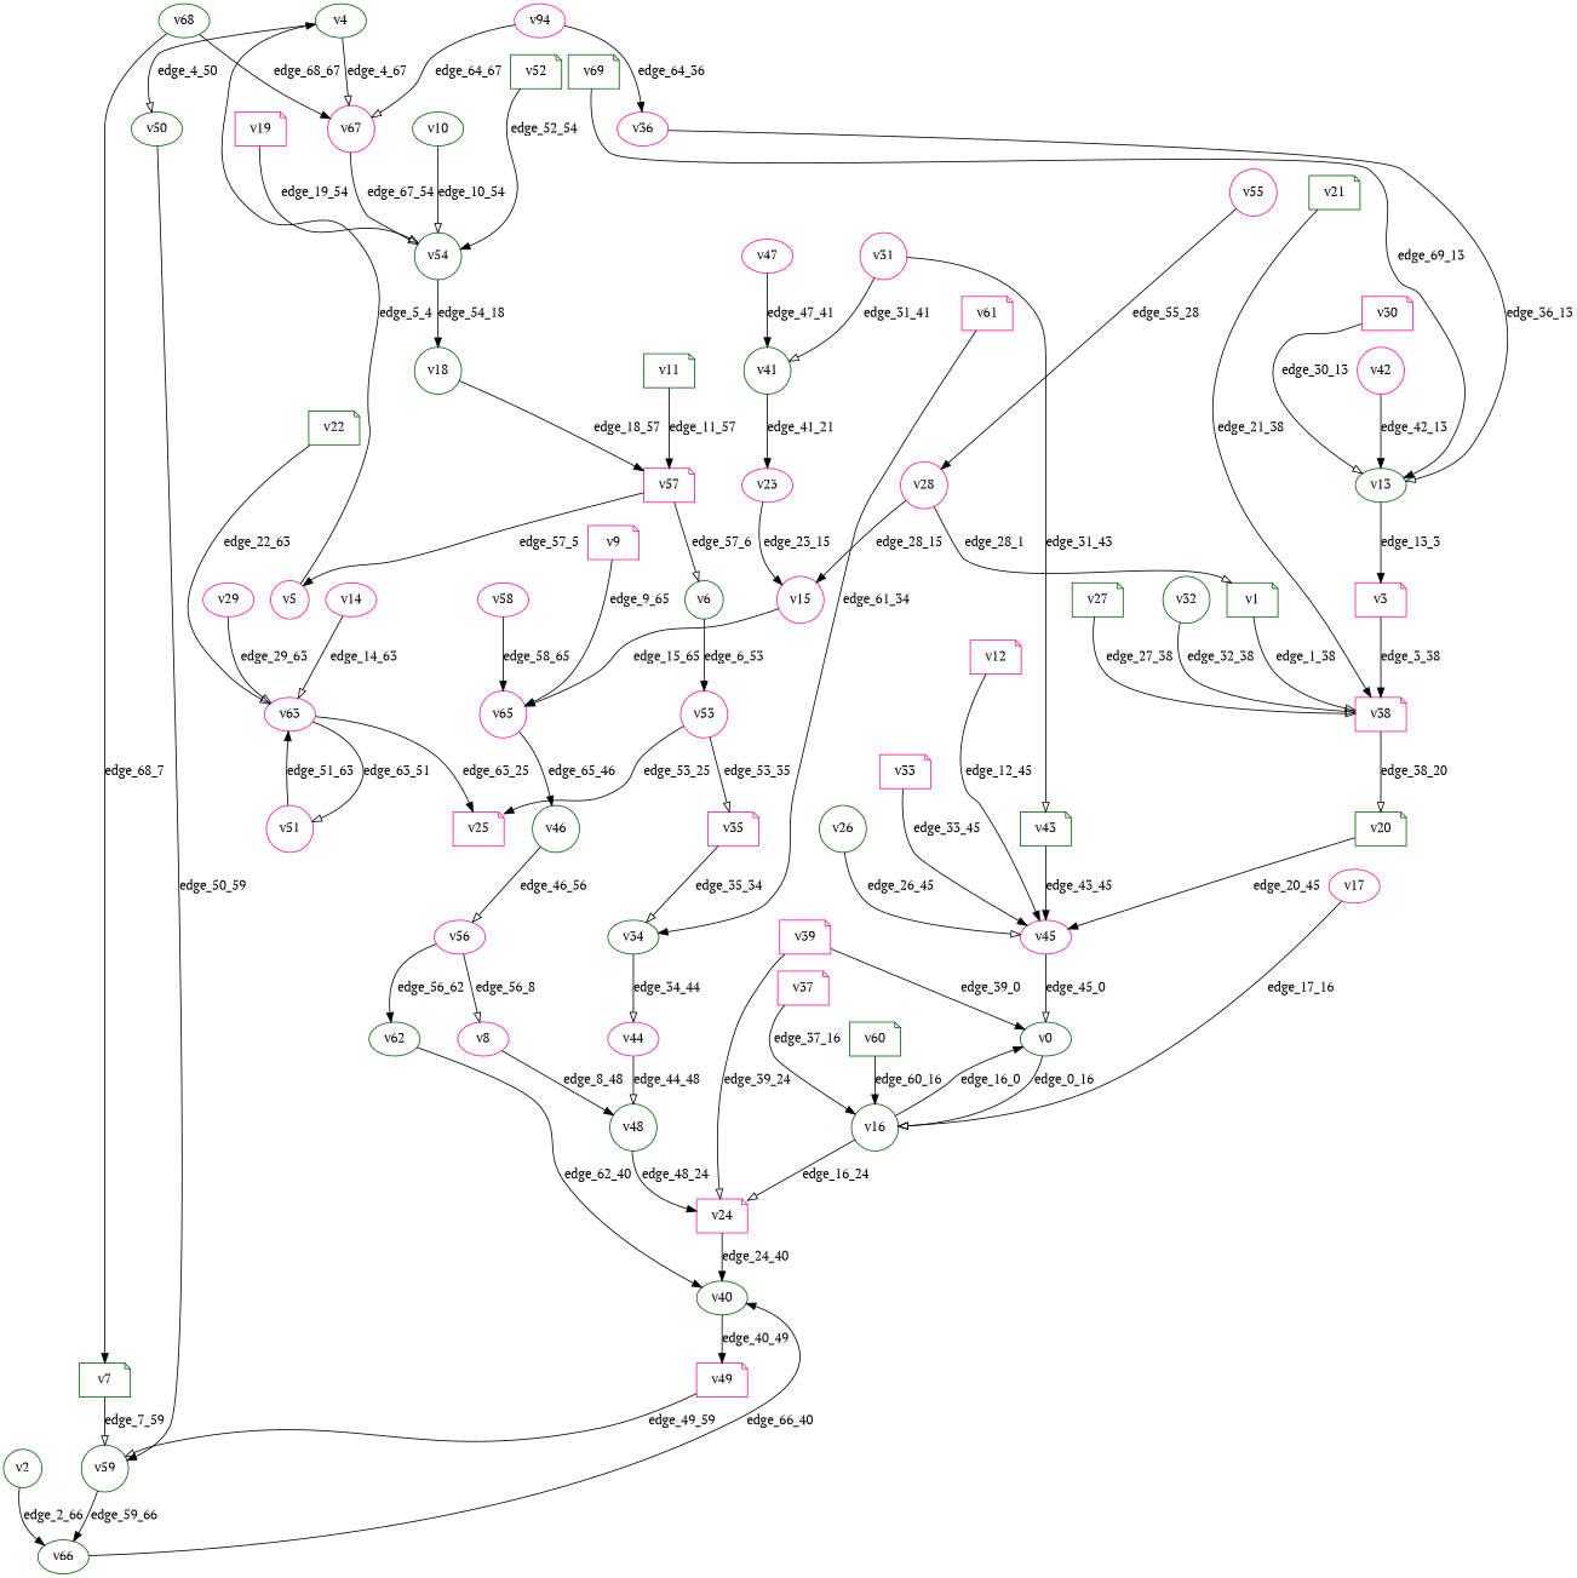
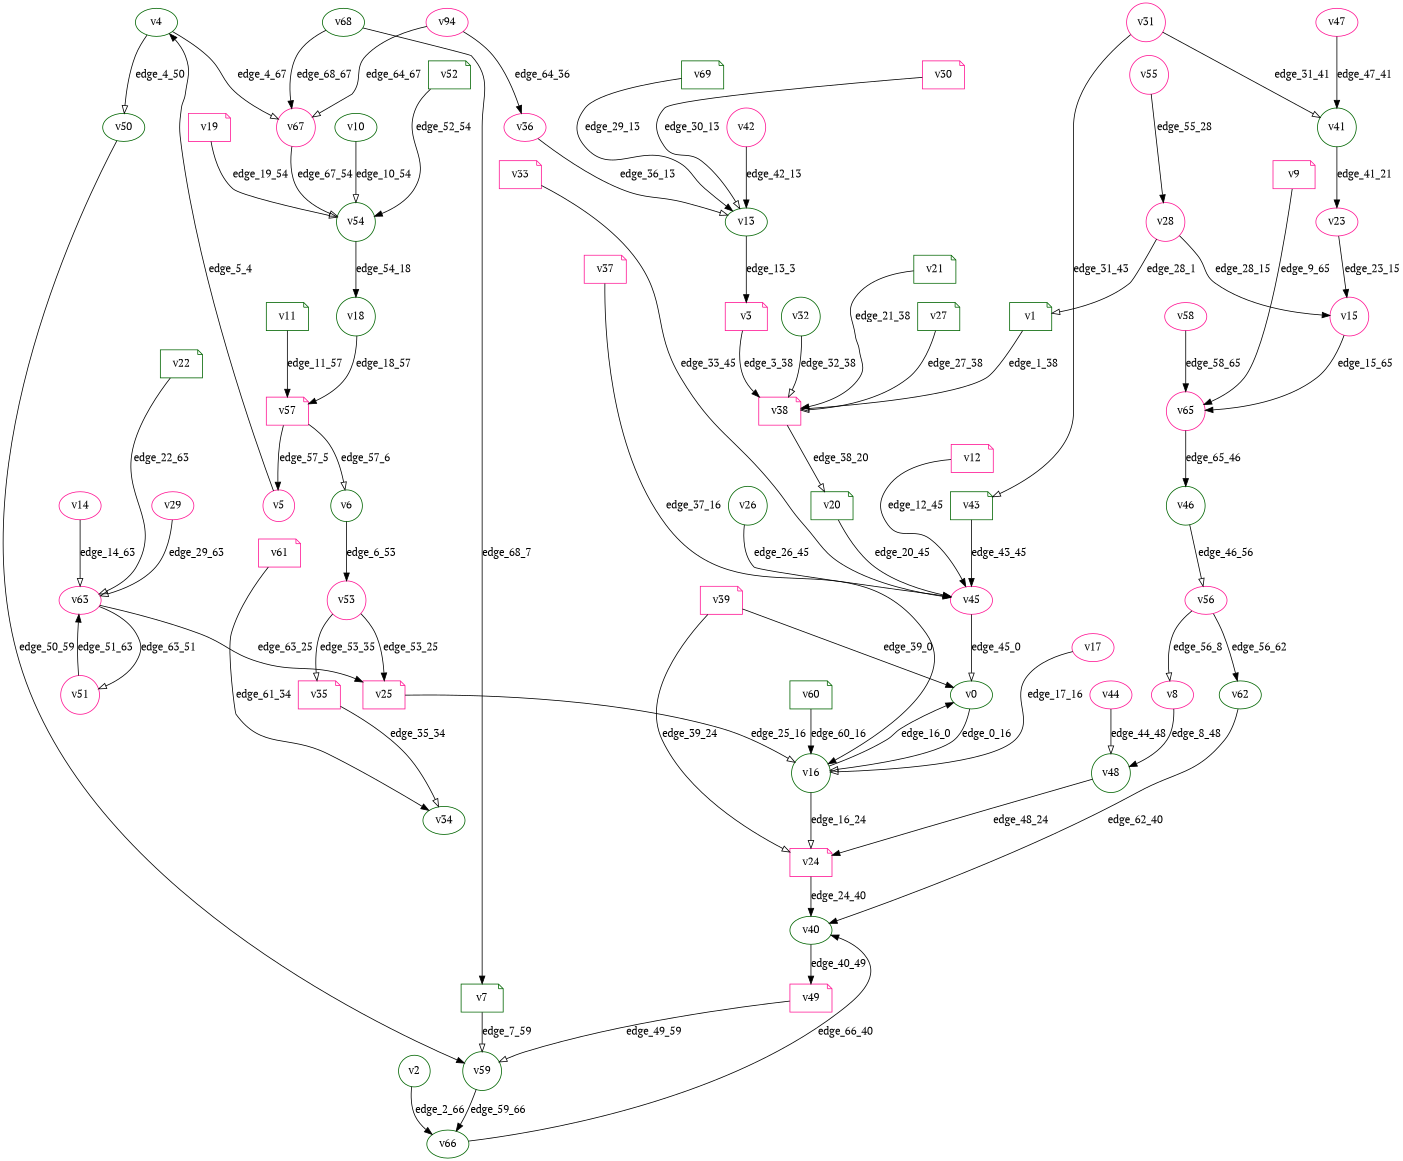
  digraph {
    fontname="PT Serif"
    node [color=deeppink fontname="PT Serif" player=1 shape=note]
    edge [arrowhead=normal fontname="PT Serif"]
    v0 [color=darkgreen shape=ellipse]
    v16 [color=darkgreen player=-1 shape=circle]
    v24
    v1 [color=darkgreen player=0]
    v38 [player=-1]
    v20 [color=darkgreen player=0]
    v2 [color=darkgreen player=-1 shape=circle]
    v66 [color=darkgreen shape=ellipse]
    v40 [color=darkgreen player=-1 shape=ellipse]
    v3 [player=0]
    v4 [color=darkgreen player=-1 shape=ellipse]
    v50 [color=darkgreen player=0 shape=ellipse]
    v67 [shape=circle]
    v59 [color=darkgreen player=-1 shape=circle]
    v54 [color=darkgreen player=-1 shape=circle]
    v5 [player=0 shape=circle]
    v6 [color=darkgreen shape=circle]
    v53 [player=-1 shape=circle]
    v25 [player=0]
    v35
    v7 [color=darkgreen player=0]
    v8 [shape=ellipse]
    v48 [color=darkgreen player=-1 shape=circle]
    v9 [player=0]
    v65 [player=-1 shape=circle]
    v46 [color=darkgreen player=0 shape=circle]
    v10 [color=darkgreen shape=ellipse]
    v18 [color=darkgreen player=0 shape=circle]
    v11 [color=darkgreen player=0]
    v57 [player=-1]
    v12 [player=0]
    v45 [player=-1 shape=ellipse]
    v13 [color=darkgreen player=-1 shape=ellipse]
    v14 [shape=ellipse]
    v63 [player=-1 shape=ellipse]
    v51 [shape=circle]
    v15 [player=0 shape=circle]
    v17 [player=0 shape=ellipse]
    v19
    v21 [color=darkgreen player=0]
    v22 [color=darkgreen]
    v23 [player=-1 shape=ellipse]
    v49
    v26 [color=darkgreen shape=circle]
    v27 [color=darkgreen player=0]
    v28 [player=-1 shape=circle]
    v29 [shape=ellipse]
    v30
    v31 [player=-1 shape=circle]
    v41 [color=darkgreen shape=circle]
    v43 [color=darkgreen]
    v32 [color=darkgreen player=0 shape=circle]
    v33
    v34 [color=darkgreen player=-1 shape=ellipse]
    v44 [shape=ellipse]
    v36 [shape=ellipse]
    v37
    v39 [player=-1]
    v42 [player=0 shape=circle]
    v56 [player=-1 shape=ellipse]
    v62 [color=darkgreen player=0 shape=ellipse]
    v47 [player=-1 shape=ellipse]
    v52 [color=darkgreen]
    v55 [player=0 shape=circle]
    v58 [player=0 shape=ellipse]
    v60 [color=darkgreen player=0]
    v61 [player=0]
    n68 [label=v94 player=-1 shape=ellipse]
    v68 [color=darkgreen player=-1 shape=ellipse]
    v69 [color=darkgreen]
    v0 -> v16 [arrowhead=onormal discount=0.412056 label=edge_0_16 weight=5.887573]
    v16 -> v0 [label=edge_16_0 probability=0.688249]
    v16 -> v24 [arrowhead=onormal label=edge_16_24 probability=0.311751]
    v24 -> v40 [discount=0.118489 label=edge_24_40 weight=1.409301]
    v1 -> v38 [arrowhead=onormal discount=0.482791 label=edge_1_38 weight=-6.396125]
    v38 -> v20 [arrowhead=onormal label=edge_38_20 probability=1.000000]
    v20 -> v45 [discount=0.791676 label=edge_20_45 weight=-7.120126]
    v2 -> v66 [label=edge_2_66 probability=1.000000]
    v66 -> v40 [discount=0.755307 label=edge_66_40 weight=-1.614235]
    v40 -> v49 [label=edge_40_49 probability=1.000000]
    v3 -> v38 [discount=0.402939 label=edge_3_38 weight=8.818780]
    v4 -> v50 [arrowhead=onormal label=edge_4_50 probability=0.302828]
    v4 -> v67 [arrowhead=onormal label=edge_4_67 probability=0.697172]
    v50 -> v59 [discount=0.491874 label=edge_50_59 weight=0.034999]
    v67 -> v54 [arrowhead=onormal discount=0.635782 label=edge_67_54 weight=-8.670641]
    v59 -> v66 [label=edge_59_66 probability=1.000000]
    v54 -> v18 [label=edge_54_18 probability=0.306497]
    v5 -> v4 [discount=0.823351 label=edge_5_4 weight=-6.239954]
    v6 -> v53 [discount=0.490042 label=edge_6_53 weight=2.460653]
    v53 -> v25 [label=edge_53_25 probability=0.386279]
    v53 -> v35 [arrowhead=onormal label=edge_53_35 probability=0.613721]
+   v25 -> v16 [arrowhead=onormal discount=0.531497 label=edge_25_16 weight=-3.995197]
    v35 -> v34 [arrowhead=onormal discount=0.833611 label=edge_35_34 weight=0.346654]
    v7 -> v59 [arrowhead=onormal discount=0.351410 label=edge_7_59 weight=8.345357]
    v8 -> v48 [discount=0.291272 label=edge_8_48 weight=-6.277749]
    v48 -> v24 [label=edge_48_24 probability=1.000000]
    v9 -> v65 [discount=0.849812 label=edge_9_65 weight=0.763092]
    v65 -> v46 [label=edge_65_46 probability=1.000000]
    v46 -> v56 [arrowhead=onormal discount=0.875408 label=edge_46_56 weight=-6.007449]
    v10 -> v54 [arrowhead=onormal discount=0.739390 label=edge_10_54 weight=8.567703]
    v18 -> v57 [discount=0.629196 label=edge_18_57 weight=0.886556]
    v11 -> v57 [discount=0.875008 label=edge_11_57 weight=9.298416]
    v57 -> v5 [label=edge_57_5 probability=0.384400]
    v57 -> v6 [arrowhead=onormal label=edge_57_6 probability=0.615600]
    v12 -> v45 [discount=0.799439 label=edge_12_45 weight=-5.006168]
    v45 -> v0 [arrowhead=onormal label=edge_45_0 probability=1.000000]
    v13 -> v3 [label=edge_13_3 probability=1.000000]
    v14 -> v63 [arrowhead=onormal discount=0.155162 label=edge_14_63 weight=4.656234]
    v63 -> v25 [label=edge_63_25 probability=0.368658]
    v63 -> v51 [arrowhead=onormal label=edge_63_51 probability=0.631342]
    v51 -> v63 [discount=0.234549 label=edge_51_63 weight=4.156280]
    v15 -> v65 [discount=0.739894 label=edge_15_65 weight=-6.744255]
    v17 -> v16 [arrowhead=onormal discount=0.220421 label=edge_17_16 weight=-4.473279]
    v19 -> v54 [arrowhead=onormal discount=0.510607 label=edge_19_54 weight=5.153449]
    v21 -> v38 [discount=0.207582 label=edge_21_38 weight=-3.095550]
    v22 -> v63 [arrowhead=onormal discount=0.552912 label=edge_22_63 weight=-3.869066]
    v23 -> v15 [label=edge_23_15 probability=1.000000]
    v49 -> v59 [arrowhead=onormal discount=0.880066 label=edge_49_59 weight=-9.579150]
    v26 -> v45 [arrowhead=onormal discount=0.489925 label=edge_26_45 weight=4.384816]
    v27 -> v38 [arrowhead=onormal discount=0.537708 label=edge_27_38 weight=6.570308]
    v28 -> v1 [arrowhead=onormal label=edge_28_1 probability=0.627389]
    v28 -> v15 [label=edge_28_15 probability=0.372611]
    v29 -> v63 [arrowhead=onormal discount=0.502860 label=edge_29_63 weight=3.325254]
    v30 -> v13 [arrowhead=onormal discount=0.513840 label=edge_30_13 weight=-7.620145]
    v31 -> v41 [arrowhead=onormal label=edge_31_41 probability=0.626997]
    v31 -> v43 [arrowhead=onormal label=edge_31_43 probability=0.373003]
    v41 -> v23 [discount=0.848625 label=edge_41_21 weight=6.163798]
    v43 -> v45 [discount=0.429295 label=edge_43_45 weight=9.899090]
    v32 -> v38 [arrowhead=onormal discount=0.350727 label=edge_32_38 weight=1.221844]
    v33 -> v45 [discount=0.114352 label=edge_33_45 weight=0.291290]
-   v34 -> v44 [arrowhead=onormal label=edge_34_44 probability=1.000000]
    v44 -> v48 [arrowhead=onormal discount=0.854607 label=edge_44_48 weight=9.578978]
    v36 -> v13 [arrowhead=onormal discount=0.791995 label=edge_36_13 weight=-4.370936]
    v37 -> v16 [discount=0.300844 label=edge_37_16 weight=-6.404487]
    v39 -> v0 [label=edge_39_0 probability=0.542699]
    v39 -> v24 [arrowhead=onormal label=edge_39_24 probability=0.457301]
    v42 -> v13 [discount=0.464913 label=edge_42_13 weight=5.026251]
    v56 -> v8 [arrowhead=onormal label=edge_56_8 probability=0.432606]
    v56 -> v62 [label=edge_56_62 probability=0.567394]
    v62 -> v40 [discount=0.714461 label=edge_62_40 weight=-3.783725]
    v47 -> v41 [label=edge_47_41 probability=1.000000]
    v52 -> v54 [discount=0.848383 label=edge_52_54 weight=-8.313788]
    v55 -> v28 [discount=0.884442 label=edge_55_28 weight=-7.712561]
    v58 -> v65 [discount=0.550399 label=edge_58_65 weight=2.348751]
    v60 -> v16 [discount=0.552677 label=edge_60_16 weight=7.083355]
    v61 -> v34 [discount=0.148271 label=edge_61_34 weight=-6.615905]
    n68 -> v67 [arrowhead=onormal label=edge_64_67 probability=0.586260]
    n68 -> v36 [label=edge_64_36 probability=0.413740]
    v68 -> v67 [label=edge_68_67 probability=0.520219]
    v68 -> v7 [label=edge_68_7 probability=0.479781]
-   v69 -> v13 [discount=0.694549 label=edge_69_13 weight=0.322156]
+   v69 -> v13 [discount=0.694549 label=edge_29_13 weight=0.322156]
  }
